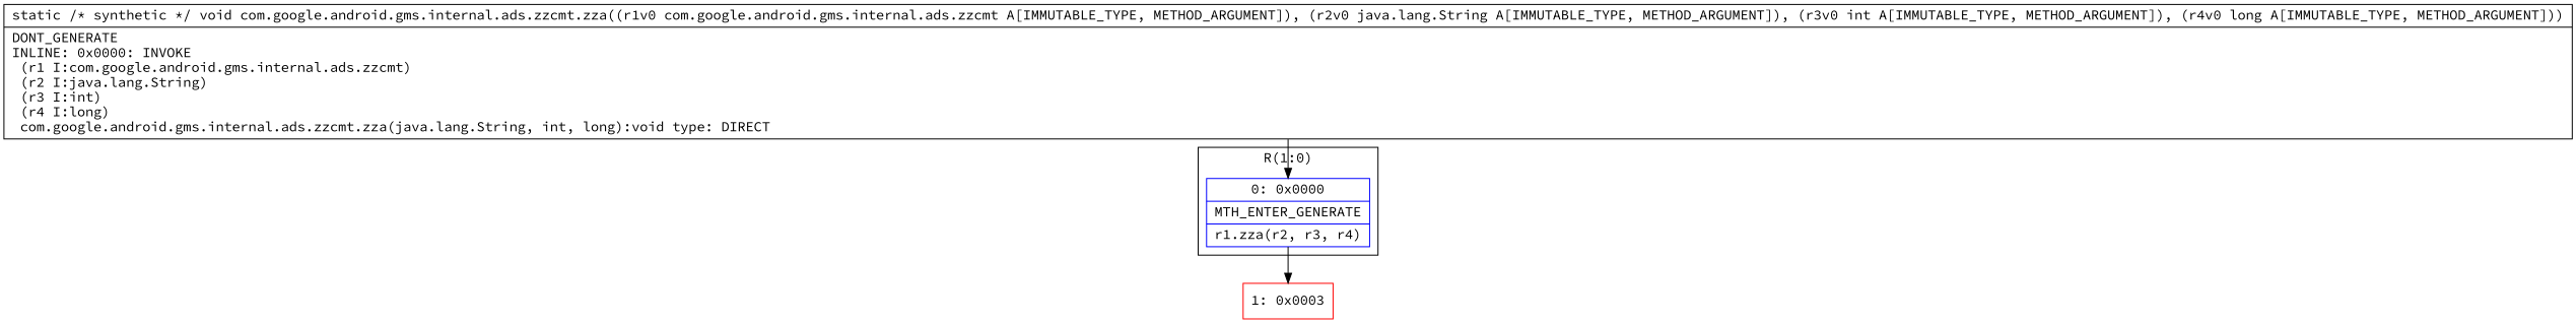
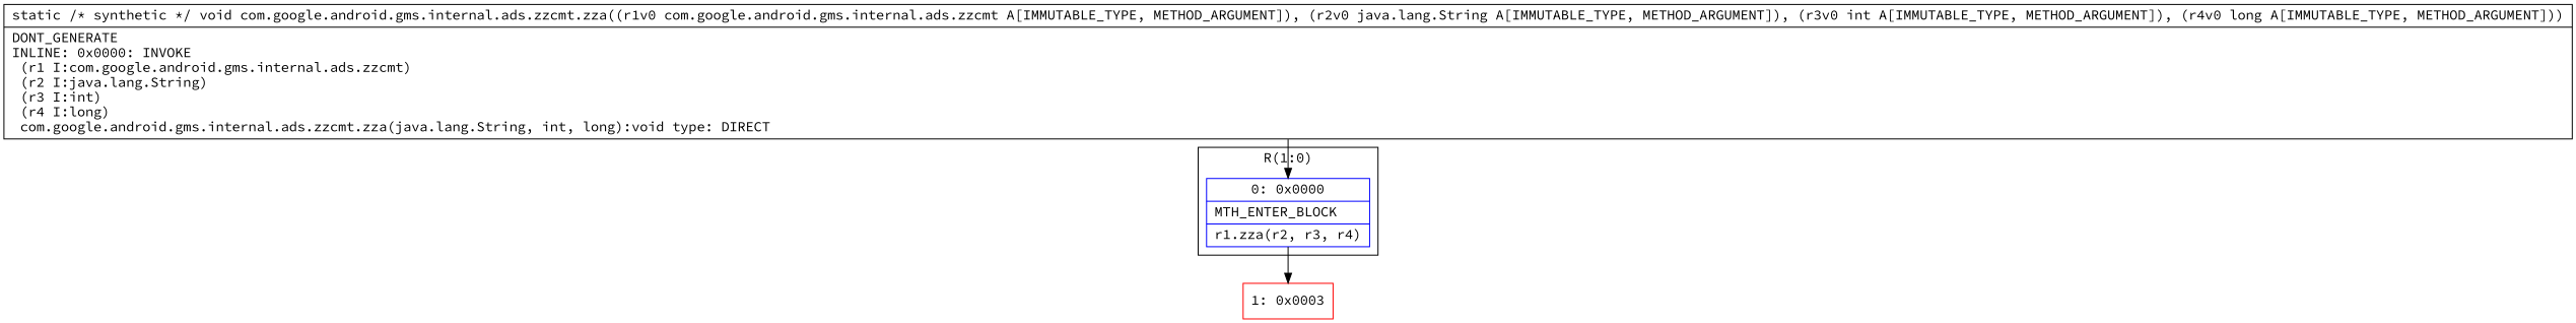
  digraph {
    fontname="Source Code Pro"
    node [shape=record fontname="Source Code Pro"]
    edge [fontname="Source Code Pro"]
-   n1 [color=blue label="{0\:\ 0x0000|MTH_ENTER_GENERATE\l|r1.zza(r2, r3, r4)\l}"]
+   n1 [color=blue label="{0\:\ 0x0000|MTH_ENTER_BLOCK\l|r1.zza(r2, r3, r4)\l}"]
    n2 [color=red label="{1\:\ 0x0003}"]
    n3 [label="{static \/* synthetic *\/ void com.google.android.gms.internal.ads.zzcmt.zza((r1v0 com.google.android.gms.internal.ads.zzcmt A[IMMUTABLE_TYPE, METHOD_ARGUMENT]), (r2v0 java.lang.String A[IMMUTABLE_TYPE, METHOD_ARGUMENT]), (r3v0 int A[IMMUTABLE_TYPE, METHOD_ARGUMENT]), (r4v0 long A[IMMUTABLE_TYPE, METHOD_ARGUMENT]))  | DONT_GENERATE\lINLINE: 0x0000: INVOKE  \l  (r1 I:com.google.android.gms.internal.ads.zzcmt)\l  (r2 I:java.lang.String)\l  (r3 I:int)\l  (r4 I:long)\l com.google.android.gms.internal.ads.zzcmt.zza(java.lang.String, int, long):void type: DIRECT\l}"]
    subgraph cluster_1 {
      label="R(1:0)"
      n1
    }
    n1 -> n2
    n3 -> n1
  }
